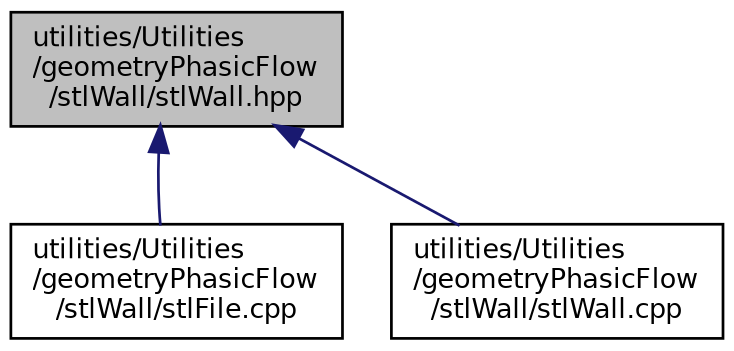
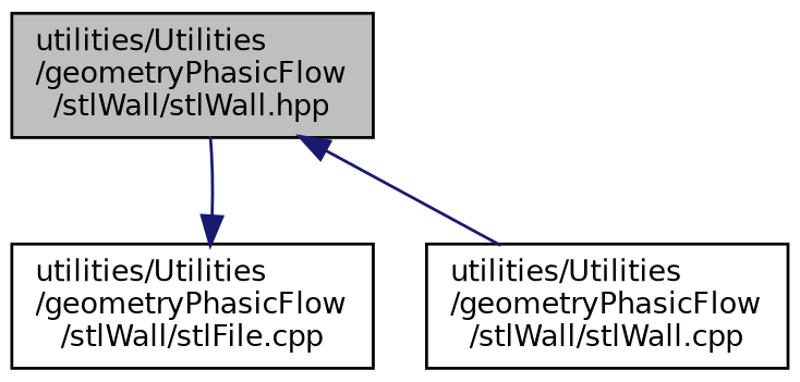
  digraph {
    fontname="DejaVu Sans"
    node [color=black fillcolor=white fontname="DejaVu Sans" fontsize=10 shape=record style=filled]
    edge [color=midnightblue dir=back fontname="DejaVu Sans" fontsize=10 labelfontname=Helvetica labelfontsize=10 style=solid]
    n1 [fillcolor=grey75 fontcolor=black height=0.2 label="utilities/Utilities\l/geometryPhasicFlow\l/stlWall/stlWall.hpp" width=0.4]
    n2 [height=0.2 label="utilities/Utilities\l/geometryPhasicFlow\l/stlWall/stlFile.cpp" width=0.4]
    n3 [height=0.2 label="utilities/Utilities\l/geometryPhasicFlow\l/stlWall/stlWall.cpp" width=0.4]
-   n1 -> n2
+   n2 -> n1
    n1 -> n3
  }
